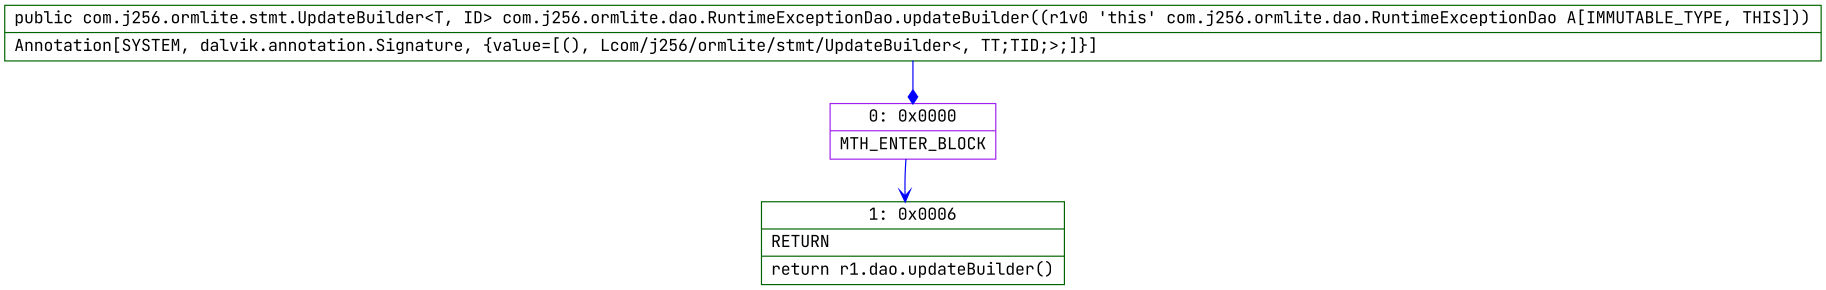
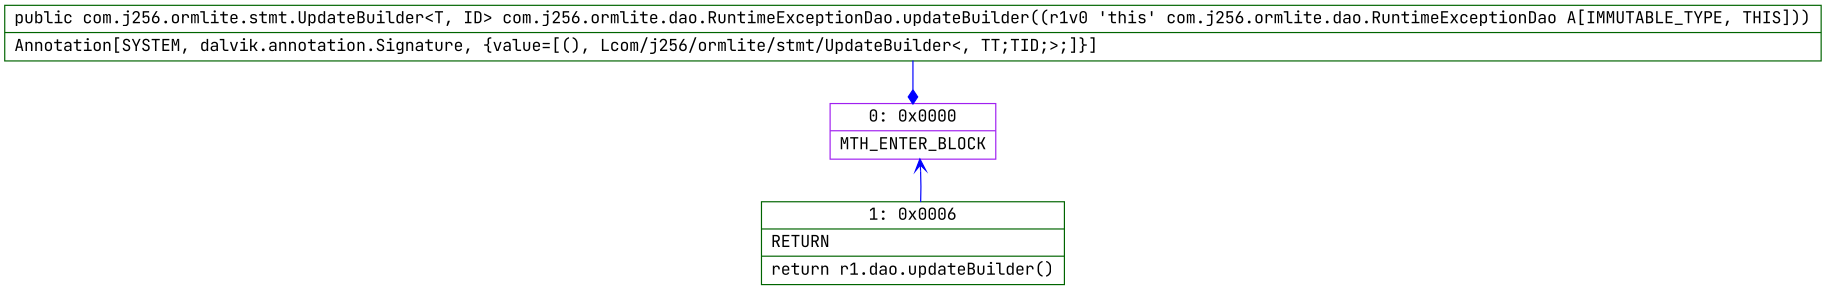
  digraph {
    fontname="JetBrains Mono"
    node [shape=record color=darkgreen fontname="JetBrains Mono"]
    edge [color=blue fontname="JetBrains Mono"]
    n1 [label="{0\:\ 0x0000|MTH_ENTER_BLOCK\l}" color=purple]
    n2 [label="{1\:\ 0x0006|RETURN\l|return r1.dao.updateBuilder()\l}"]
    n3 [label="{public com.j256.ormlite.stmt.UpdateBuilder\<T, ID\> com.j256.ormlite.dao.RuntimeExceptionDao.updateBuilder((r1v0 'this' com.j256.ormlite.dao.RuntimeExceptionDao A[IMMUTABLE_TYPE, THIS]))  | Annotation[SYSTEM, dalvik.annotation.Signature, \{value=[(), Lcom\/j256\/ormlite\/stmt\/UpdateBuilder\<, TT;TID;\>;]\}]\l}"]
-   n1 -> n2 [arrowhead=vee]
+   n2 -> n1 [arrowhead=vee]
    n3 -> n1 [arrowhead=diamond]
  }
